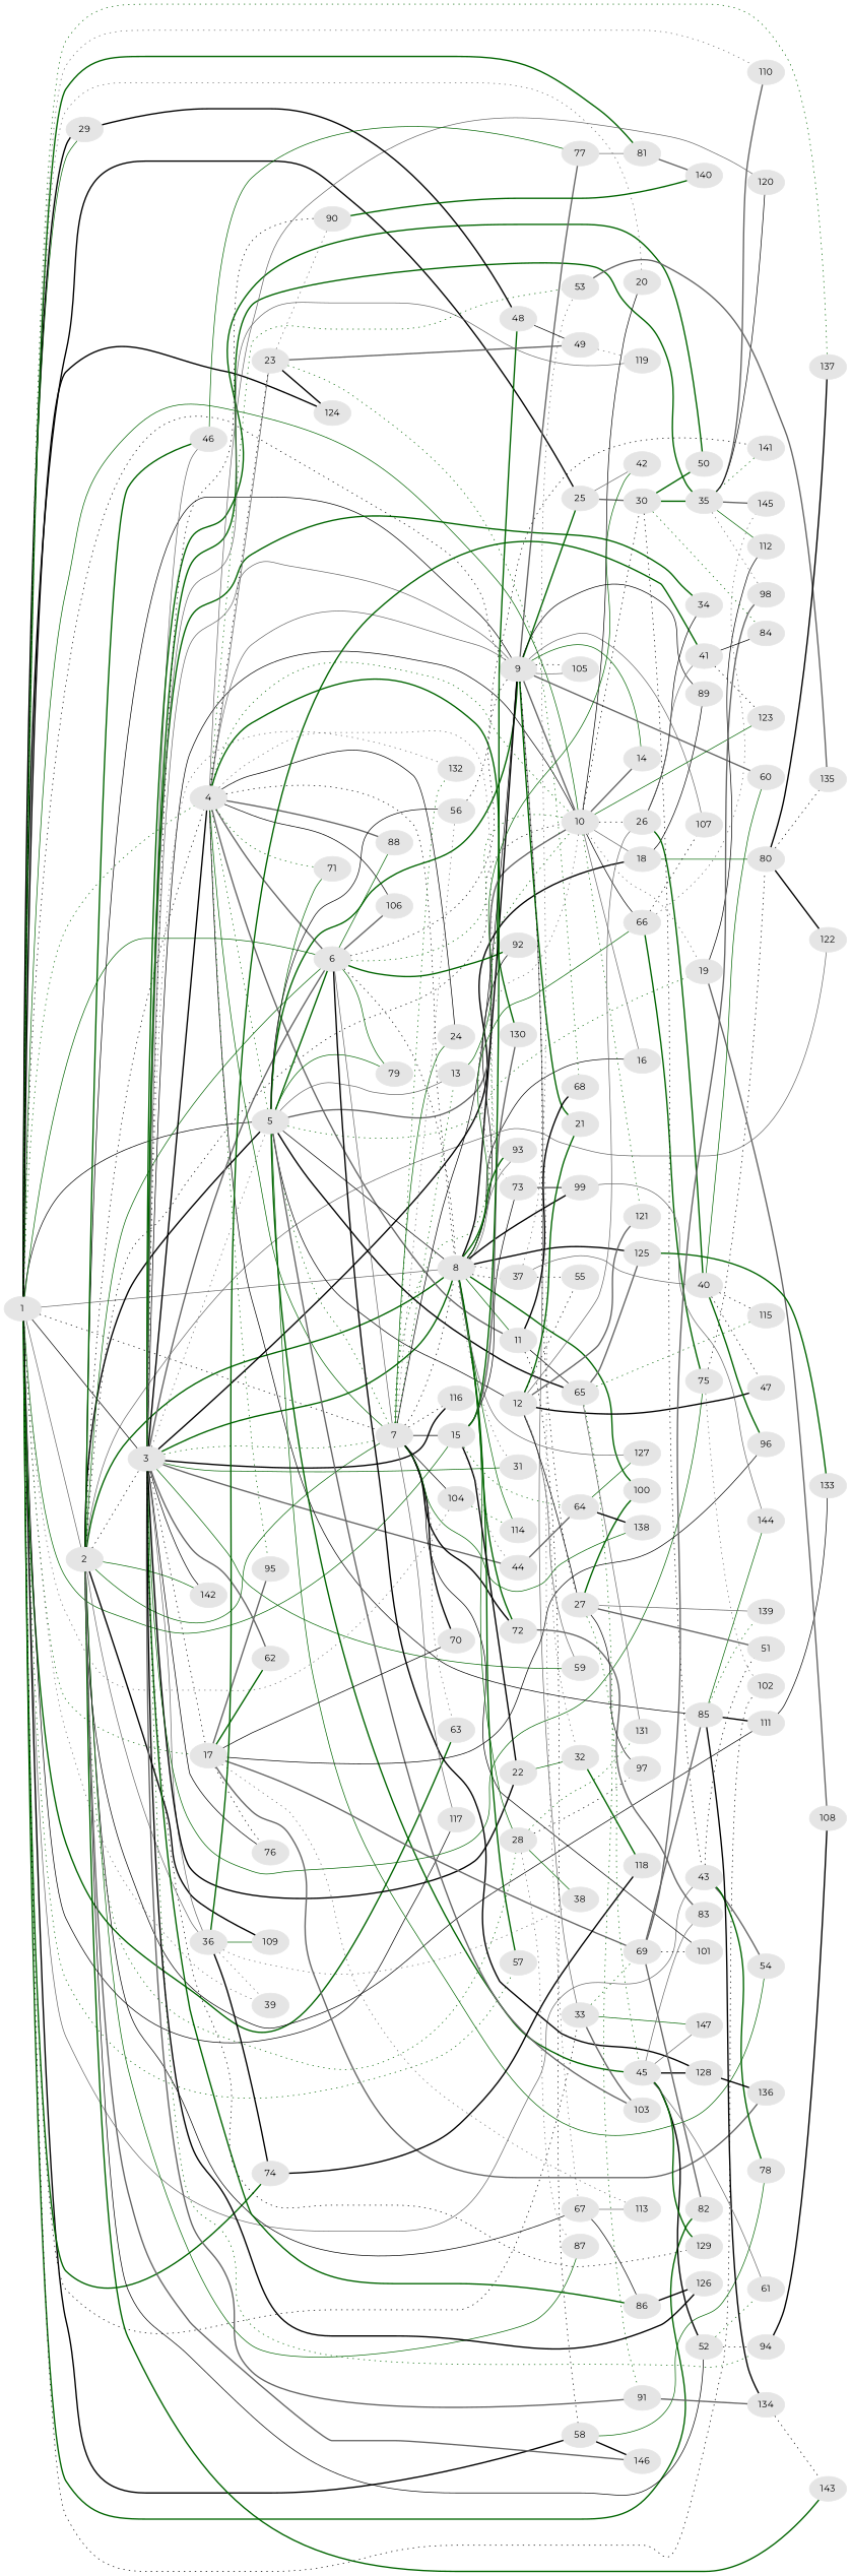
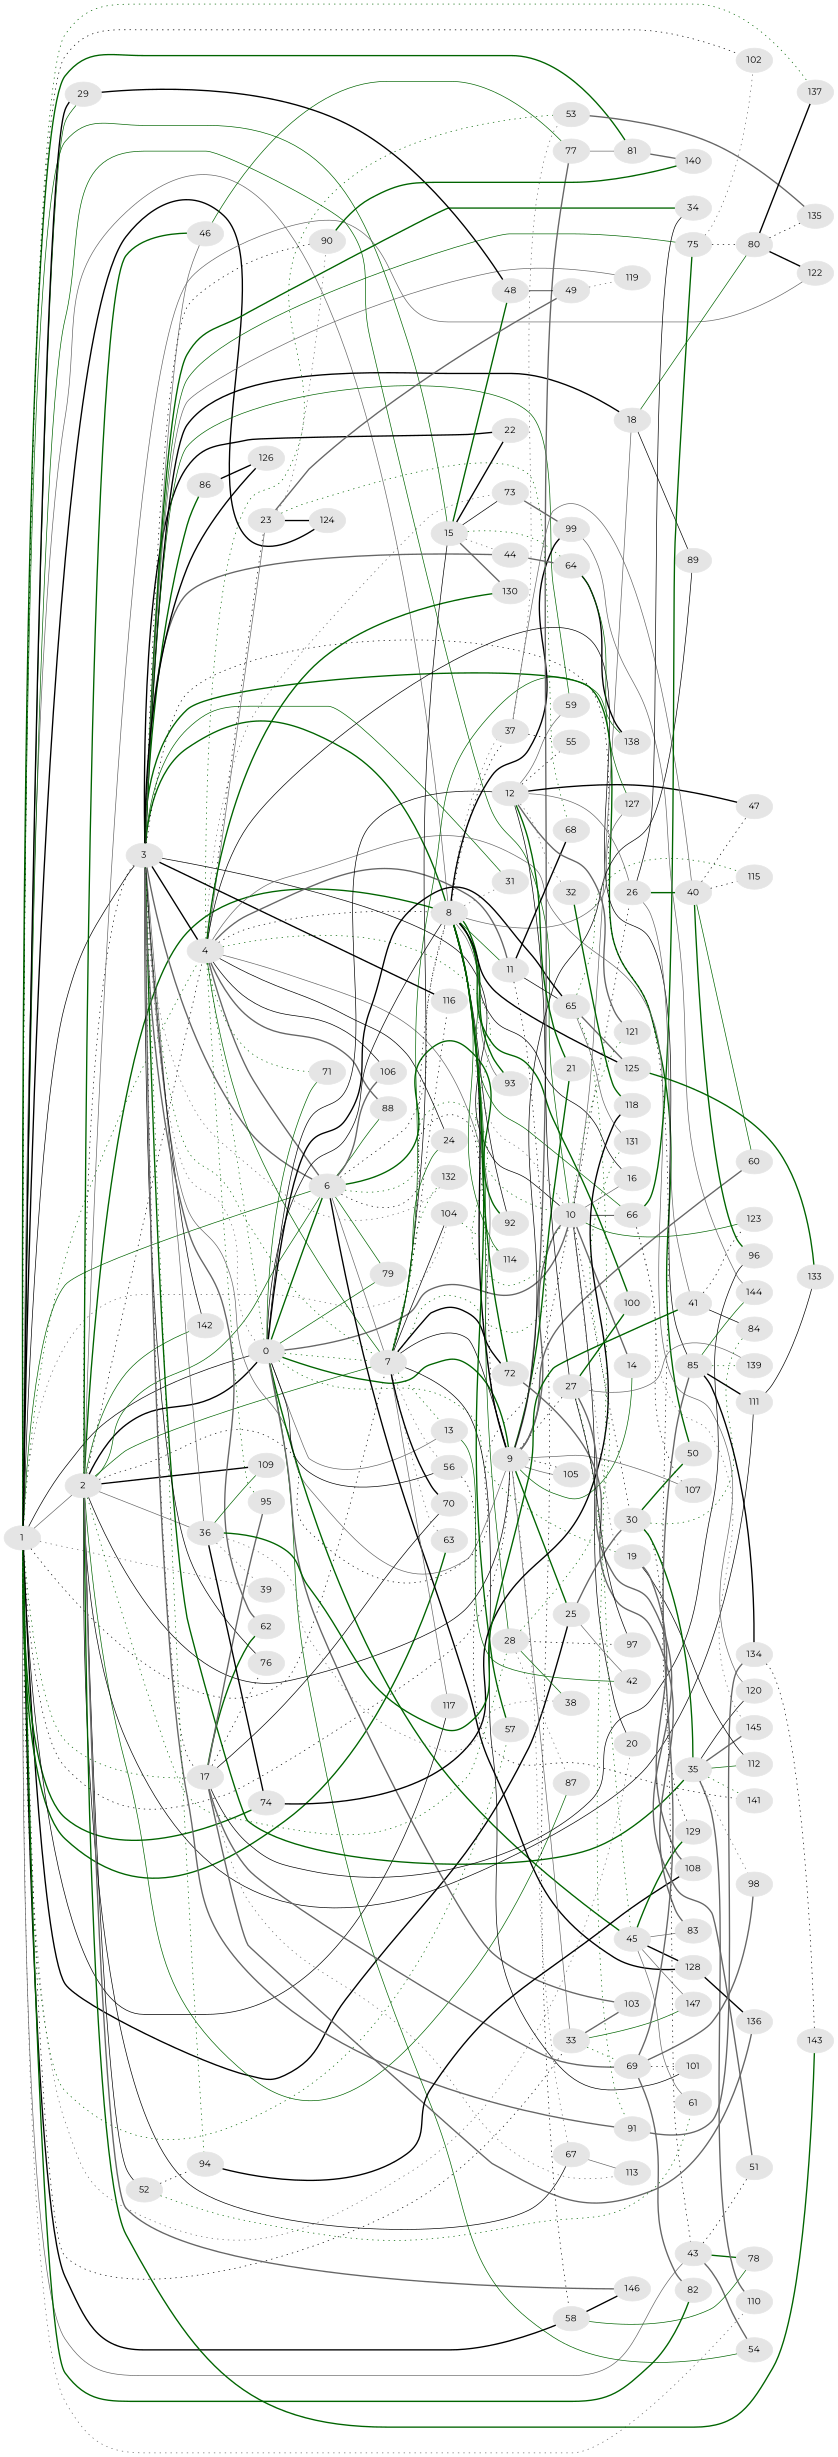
  graph {
    fontname=Montserrat
    rankdir=LR
    node [color=gray90 fontname=Montserrat style=filled]
    edge [color=black fontname=Montserrat style=bold]
    1
    2
    3
    4
-   5
+   5 [label=0]
    6
    7
    8
    9
    10
    15
    17
    20
    25
    29
    33
    39
    43
    57
    58
    63
    74
    81
    82
    102
    104
    110
    117
    124
    137
    28
    36
    46
    52
    67
    87
    109
    111
    122
    142
    143
    146
    18
    22
    31
    34
    35
    44
    50
    59
    62
    75
    76
    86
    90
    91
    94
    116
    119
    126
    129
    132
    11
    23
    24
    53
    71
    73
    85
    88
    95
    106
    120
    130
    12
    13
    19
    45
    54
    56
    65
    79
    103
    92
    128
    70
    72
    101
    138
    16
    37
    66
    93
    99
    100
    114
    125
    127
    14
    21
    27
    60
    77
    89
    105
    107
    26
    30
    121
    123
    48
    64
    69
    96
    113
    136
    42
    147
    51
    78
    118
    140
    97
    38
    131
    41
    61
    133
    80
    32
    112
    98
    141
    145
    134
    108
    68
    49
    135
    139
    144
    47
    55
    83
    115
    40
    84
    1 -- 2 [color=gray40 style=solid]
    1 -- 3 [style=solid]
    1 -- 4 [color=darkgreen style=dotted]
    1 -- 5 [style=solid]
    1 -- 6 [color=darkgreen style=solid]
    1 -- 7 [style=dotted]
    1 -- 8 [color=gray40 style=solid]
    1 -- 9 [style=dotted]
    1 -- 10 [color=darkgreen style=solid]
    1 -- 15 [color=darkgreen style=solid]
    1 -- 17 [color=darkgreen style=dotted]
    1 -- 20 [color=gray40 style=dotted]
    1 -- 25
    1 -- 29 [color=darkgreen style=solid]
    1 -- 29
    1 -- 33 [style=dotted]
    1 -- 39 [color=gray40 style=dotted]
    1 -- 43 [color=gray40 style=solid]
    1 -- 57 [color=darkgreen style=dotted]
    1 -- 58
    1 -- 63 [color=darkgreen]
    1 -- 74 [color=darkgreen]
    1 -- 81 [color=darkgreen]
    1 -- 82 [color=darkgreen]
    1 -- 102 [style=dotted]
    1 -- 104 [color=gray40 style=dotted]
    1 -- 110 [color=gray40 style=dotted]
    1 -- 117 [style=solid]
    1 -- 124
    1 -- 137 [color=darkgreen style=dotted]
    2 -- 3 [style=dotted]
    2 -- 4 [style=dotted]
    2 -- 5
    2 -- 6 [color=darkgreen style=solid]
    2 -- 7 [color=darkgreen style=solid]
    2 -- 8 [color=darkgreen]
    2 -- 9 [style=solid]
    2 -- 10 [style=dotted]
    2 -- 28 [color=darkgreen style=dotted]
    2 -- 36 [color=gray40 style=solid]
    2 -- 46 [color=darkgreen]
    2 -- 52 [style=solid]
    2 -- 67 [style=solid]
    2 -- 87 [color=darkgreen style=solid]
    2 -- 109
    2 -- 111 [style=solid]
    2 -- 122 [color=gray40 style=solid]
    2 -- 142 [color=darkgreen style=solid]
    2 -- 143 [color=darkgreen]
    2 -- 146 [color=gray40]
    3 -- 4
    3 -- 5 [color=gray40 style=dotted]
    3 -- 6 [color=gray40]
    3 -- 7 [color=darkgreen style=dotted]
    3 -- 8 [color=darkgreen]
    3 -- 9 [color=gray40 style=solid]
    3 -- 10 [style=solid]
    3 -- 17 [style=dotted]
    3 -- 36 [color=gray40 style=solid]
    3 -- 46 [color=gray40 style=solid]
    3 -- 142 [style=solid]
    3 -- 18
    3 -- 22
    3 -- 31 [color=darkgreen style=solid]
    3 -- 34 [color=darkgreen]
    3 -- 35 [color=darkgreen]
    3 -- 44 [color=gray40]
    3 -- 50 [color=darkgreen]
    3 -- 59 [color=darkgreen style=solid]
    3 -- 62 [color=gray40]
    3 -- 75 [color=darkgreen style=solid]
    3 -- 76 [style=solid]
    3 -- 86 [color=darkgreen]
    3 -- 90 [style=dotted]
    3 -- 91 [color=gray40]
    3 -- 94 [color=darkgreen style=dotted]
    3 -- 116
    3 -- 119 [color=gray40 style=solid]
    3 -- 126
    3 -- 129 [style=dotted]
    3 -- 132 [color=gray40 style=dotted]
    4 -- 5 [color=darkgreen style=dotted]
    4 -- 6 [color=gray40]
    4 -- 7 [color=darkgreen style=solid]
    4 -- 8 [style=dotted]
    4 -- 9 [color=gray40 style=solid]
    4 -- 10 [color=darkgreen style=dotted]
    4 -- 11 [color=gray40]
    4 -- 23 [color=gray40 style=solid]
    4 -- 23 [style=dotted]
    4 -- 24 [style=solid]
    4 -- 53 [color=darkgreen style=dotted]
    4 -- 71 [color=darkgreen style=dotted]
    4 -- 73 [color=gray40 style=dotted]
    4 -- 85 [style=solid]
    4 -- 88 [color=gray40]
    4 -- 95 [color=darkgreen style=dotted]
    4 -- 106 [style=solid]
    4 -- 120 [color=gray40 style=solid]
    4 -- 130 [color=darkgreen]
    5 -- 6 [color=darkgreen]
    5 -- 7 [color=darkgreen style=dotted]
    5 -- 8 [style=solid]
    5 -- 9 [color=darkgreen]
    5 -- 10 [color=gray40]
    5 -- 71 [color=darkgreen style=solid]
    5 -- 12 [style=solid]
    5 -- 13 [color=gray40 style=solid]
    5 -- 19 [color=darkgreen style=dotted]
    5 -- 45 [color=darkgreen]
    5 -- 54 [color=darkgreen style=solid]
    5 -- 56 [style=solid]
    5 -- 65
    5 -- 79 [color=darkgreen style=solid]
    5 -- 103 [color=gray40]
    6 -- 7 [color=gray40 style=solid]
    6 -- 8 [style=dotted]
    6 -- 9 [style=dotted]
    6 -- 10 [color=darkgreen style=dotted]
    6 -- 88 [color=darkgreen style=solid]
    6 -- 106 [color=gray40]
    6 -- 79 [color=darkgreen style=solid]
    6 -- 92 [color=darkgreen]
    6 -- 128
    7 -- 8 [style=dotted]
    7 -- 9 [style=solid]
    7 -- 10 [color=darkgreen style=dotted]
    7 -- 15 [style=solid]
    7 -- 63 [color=gray40 style=dotted]
    7 -- 104 [style=solid]
    7 -- 117 [color=gray40 style=solid]
    7 -- 116 [style=dotted]
    7 -- 132 [color=darkgreen style=dotted]
    7 -- 24 [color=darkgreen style=solid]
    7 -- 13 [color=darkgreen style=dotted]
    7 -- 56 [color=gray40 style=dotted]
    7 -- 70
    7 -- 72
    7 -- 101 [style=solid]
    7 -- 138 [color=darkgreen style=solid]
    8 -- 9
    8 -- 10 [color=gray40 style=dotted]
    8 -- 57 [color=darkgreen]
    8 -- 28 [color=darkgreen style=solid]
    8 -- 31 [color=gray40 style=dotted]
    8 -- 11 [color=darkgreen style=solid]
    8 -- 92 [style=solid]
    8 -- 72 [color=darkgreen]
    8 -- 16 [style=solid]
    8 -- 37 [style=dotted]
    8 -- 37 [color=gray40 style=dotted]
    8 -- 66 [color=darkgreen style=solid]
    8 -- 93 [color=gray40 style=solid]
    8 -- 93 [color=darkgreen]
    8 -- 99
    8 -- 100 [color=darkgreen]
    8 -- 114 [color=darkgreen style=solid]
    8 -- 125
    8 -- 127 [color=gray40 style=solid]
    9 -- 10 [color=gray40]
    9 -- 25 [color=darkgreen]
    9 -- 33 [color=gray40 style=solid]
    9 -- 67 [color=gray40 style=dotted]
    9 -- 14 [color=darkgreen style=solid]
    9 -- 21 [color=darkgreen]
    9 -- 27 [style=dotted]
    9 -- 60 [color=gray40]
    9 -- 77 [color=gray40]
    9 -- 89 [style=solid]
    9 -- 105 [color=gray40 style=solid]
    9 -- 105 [style=dotted]
    9 -- 107 [color=gray40 style=solid]
    10 -- 20 [style=solid]
    10 -- 18 [color=gray40 style=solid]
    10 -- 19 [color=gray40 style=dotted]
    10 -- 16 [color=gray40 style=solid]
    10 -- 66 [style=solid]
    10 -- 14 [color=gray40]
    10 -- 26 [style=dotted]
    10 -- 30 [style=dotted]
    10 -- 121 [color=darkgreen style=dotted]
    10 -- 123 [color=darkgreen style=solid]
    15 -- 22
    15 -- 44 [color=gray40 style=dotted]
    15 -- 73 [style=solid]
    15 -- 130 [color=gray40]
    15 -- 48 [color=darkgreen]
    15 -- 64 [color=darkgreen style=dotted]
    17 -- 62 [color=darkgreen]
    17 -- 76 [style=dotted]
    17 -- 95 [color=gray40]
    17 -- 70 [style=solid]
    17 -- 69 [color=gray40]
    17 -- 96 [style=solid]
    17 -- 113 [color=gray40 style=dotted]
    17 -- 136 [color=gray40]
    25 -- 30 [color=gray40]
    25 -- 42 [color=gray40 style=solid]
    29 -- 48
    33 -- 103 [color=gray40]
    33 -- 69 [color=darkgreen style=dotted]
    33 -- 147 [color=darkgreen style=solid]
    43 -- 54 [color=gray40]
    43 -- 51 [style=dotted]
    43 -- 78 [color=darkgreen]
    58 -- 146
    58 -- 78 [color=darkgreen style=solid]
    74 -- 118
    81 -- 140 [color=gray40]
    104 -- 114 [color=darkgreen style=dotted]
    28 -- 87 [color=gray40 style=dotted]
    28 -- 97 [style=dotted]
    28 -- 38 [color=darkgreen style=solid]
    28 -- 131 [color=darkgreen style=dotted]
    36 -- 39 [color=gray40 style=dotted]
    36 -- 74
    36 -- 109 [color=darkgreen style=solid]
    36 -- 38 [color=gray40 style=dotted]
    36 -- 41 [color=darkgreen]
    46 -- 77 [color=darkgreen style=solid]
    52 -- 94 [style=dotted]
    52 -- 61 [color=darkgreen style=dotted]
-   67 -- 86 [style=solid]
    67 -- 113 [color=gray40 style=solid]
    111 -- 133 [style=solid]
    18 -- 89 [style=solid]
    18 -- 80 [color=darkgreen style=solid]
-   22 -- 32 [color=darkgreen style=solid]
    35 -- 110 [color=gray40]
    35 -- 120 [style=solid]
    35 -- 112 [color=darkgreen style=solid]
    35 -- 98 [color=gray40 style=dotted]
    35 -- 141 [color=darkgreen style=dotted]
    35 -- 145 [color=gray40]
    44 -- 64 [color=gray40]
    75 -- 102 [color=gray40 style=dotted]
    75 -- 80 [style=dotted]
    86 -- 126
    90 -- 140 [color=darkgreen]
    91 -- 134 [color=gray40]
    94 -- 108
    11 -- 58 [style=dotted]
    11 -- 65 [style=solid]
    11 -- 68
    23 -- 124
    23 -- 90 [color=gray40 style=dotted]
    23 -- 68 [color=darkgreen style=dotted]
    23 -- 49 [color=gray40]
    53 -- 135 [color=gray40]
    73 -- 99 [color=gray40]
    85 -- 111
    85 -- 134
    85 -- 139 [color=darkgreen style=dotted]
    85 -- 144 [color=darkgreen style=solid]
    12 -- 59 [color=gray40 style=solid]
    12 -- 21 [color=darkgreen]
    12 -- 27 [style=solid]
    12 -- 26 [color=gray40 style=solid]
    12 -- 121 [color=gray40]
    12 -- 32 [color=gray40 style=dotted]
    12 -- 47
    12 -- 55 [style=dotted]
    13 -- 42 [color=darkgreen style=solid]
    19 -- 112 [style=solid]
    19 -- 108 [color=gray40]
-   45 -- 52
    45 -- 129 [color=darkgreen]
    45 -- 128
    45 -- 147 [color=gray40 style=solid]
    45 -- 61 [color=gray40 style=solid]
    45 -- 83 [color=gray40 style=solid]
    56 -- 141 [style=dotted]
    65 -- 91 [color=darkgreen style=dotted]
    65 -- 125 [color=gray40]
    65 -- 131 [color=gray40 style=solid]
    65 -- 115 [color=darkgreen style=dotted]
    128 -- 136
    72 -- 83 [color=gray40]
    37 -- 53 [color=gray40 style=dotted]
    37 -- 55 [style=dotted]
    37 -- 40 [color=gray40 style=solid]
    66 -- 75 [color=darkgreen]
    66 -- 107 [style=dotted]
    66 -- 145 [color=gray40 style=dotted]
    99 -- 144 [color=gray40 style=solid]
    125 -- 133 [color=darkgreen]
    27 -- 45 [color=darkgreen style=dotted]
    27 -- 100 [color=darkgreen]
    27 -- 51 [color=gray40]
    27 -- 97 [style=solid]
    27 -- 139 [color=gray40 style=solid]
    77 -- 81 [color=gray40 style=solid]
    26 -- 34 [style=solid]
    26 -- 41 [color=gray40 style=solid]
    26 -- 40 [color=darkgreen]
    30 -- 43 [style=dotted]
    30 -- 35 [color=darkgreen]
    30 -- 50 [color=darkgreen]
    30 -- 84 [color=darkgreen style=dotted]
    48 -- 49 [style=solid]
    64 -- 138
    64 -- 127 [color=darkgreen style=solid]
    69 -- 82 [color=gray40]
    69 -- 85 [color=gray40]
    69 -- 101 [style=dotted]
    69 -- 98 [color=gray40]
    41 -- 123 [style=dotted]
    41 -- 84 [style=solid]
    80 -- 137
    80 -- 122
    80 -- 135 [style=dotted]
    32 -- 118 [color=darkgreen]
    134 -- 143 [style=dotted]
    49 -- 119 [color=gray40 style=dotted]
    40 -- 60 [color=darkgreen style=solid]
    40 -- 96 [color=darkgreen]
    40 -- 47 [style=dotted]
    40 -- 115 [style=dotted]
  }
